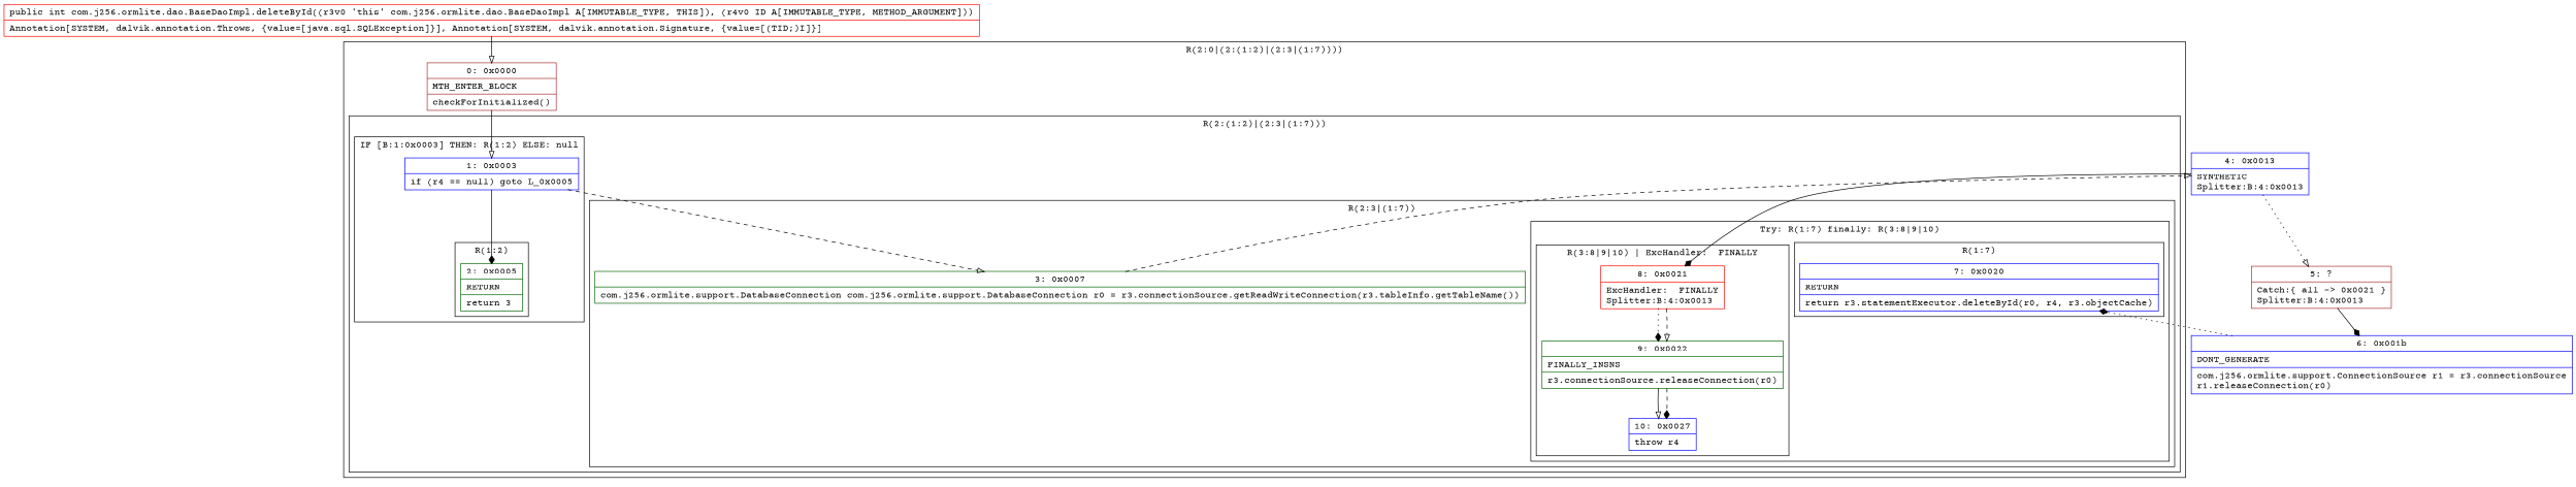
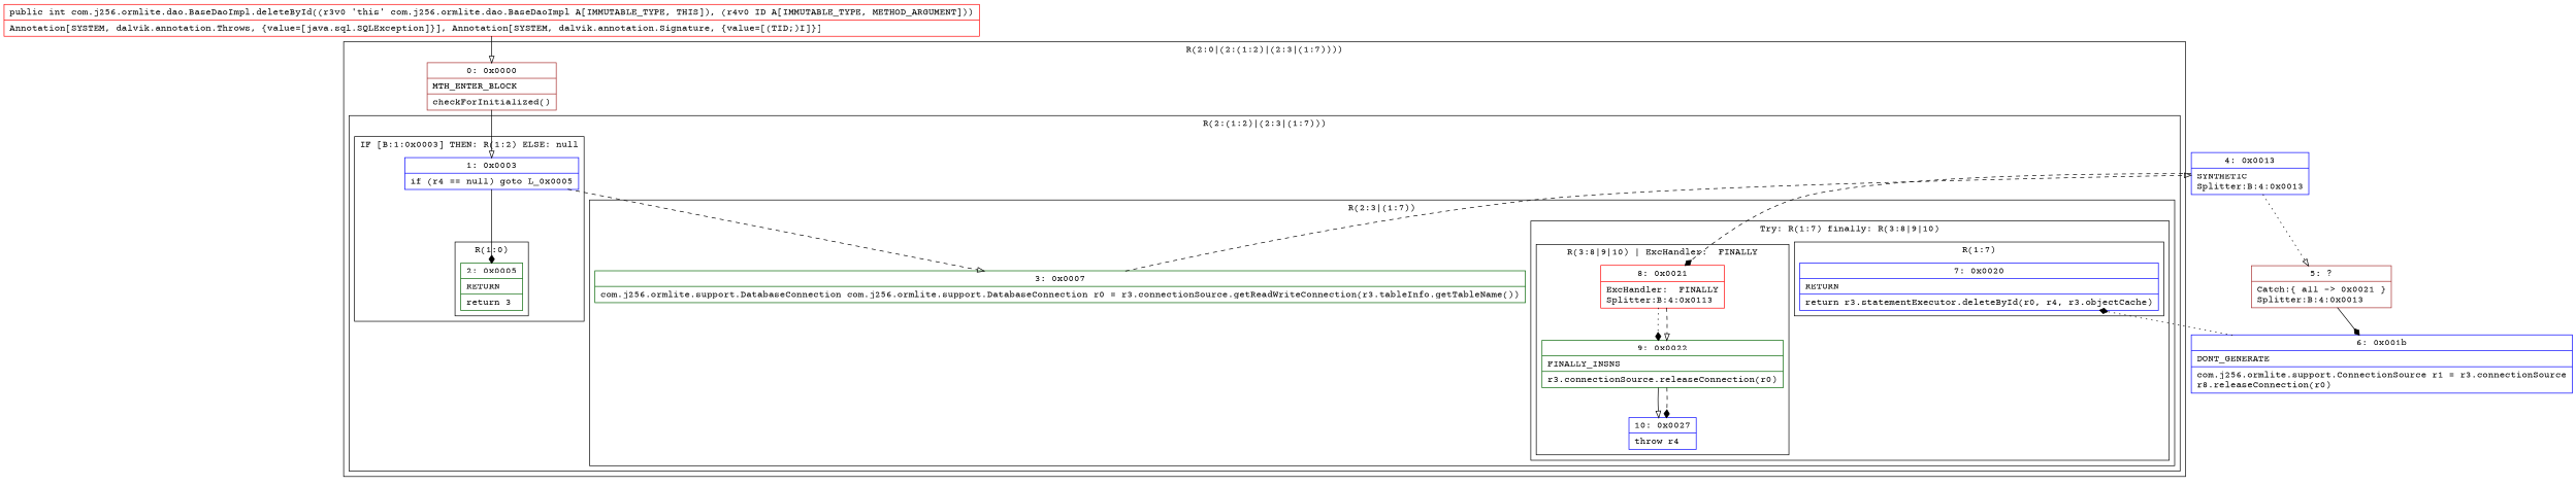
  digraph {
    fontname="Courier Prime"
    node [color=blue fontname="Courier Prime" shape=record]
    edge [arrowhead=onormal fontname="Courier Prime" style=solid]
    n1 [color=darkgreen label="{2\:\ 0x0005|RETURN\l|return 3\l}"]
    n2 [label="{1\:\ 0x0003|if (r4 == null) goto L_0x0005\l}"]
    n3 [label="{7\:\ 0x0020|RETURN\l|return r3.statementExecutor.deleteById(r0, r4, r3.objectCache)\l}"]
-   n4 [color=red label="{8\:\ 0x0021|ExcHandler:  FINALLY\lSplitter:B:4:0x0013\l}"]
+   n4 [color=red label="{8\:\ 0x0021|ExcHandler:  FINALLY\lSplitter:B:4:0x0113\l}"]
    n5 [color=darkgreen label="{9\:\ 0x0022|FINALLY_INSNS\l|r3.connectionSource.releaseConnection(r0)\l}"]
    n6 [label="{10\:\ 0x0027|throw r4\l}"]
    n7 [color=darkgreen label="{3\:\ 0x0007|com.j256.ormlite.support.DatabaseConnection com.j256.ormlite.support.DatabaseConnection r0 = r3.connectionSource.getReadWriteConnection(r3.tableInfo.getTableName())\l}"]
    n8 [color=brown label="{0\:\ 0x0000|MTH_ENTER_BLOCK\l|checkForInitialized()\l}"]
    n9 [label="{4\:\ 0x0013|SYNTHETIC\lSplitter:B:4:0x0013\l}"]
    n10 [color=brown label="{5\:\ ?|Catch:\{ all \-\> 0x0021 \}\lSplitter:B:4:0x0013\l}"]
-   n11 [label="{6\:\ 0x001b|DONT_GENERATE\l|com.j256.ormlite.support.ConnectionSource r1 = r3.connectionSource\lr1.releaseConnection(r0)\l}"]
+   n11 [label="{6\:\ 0x001b|DONT_GENERATE\l|com.j256.ormlite.support.ConnectionSource r1 = r3.connectionSource\lr8.releaseConnection(r0)\l}"]
    n12 [color=red label="{public int com.j256.ormlite.dao.BaseDaoImpl.deleteById((r3v0 'this' com.j256.ormlite.dao.BaseDaoImpl A[IMMUTABLE_TYPE, THIS]), (r4v0 ID A[IMMUTABLE_TYPE, METHOD_ARGUMENT]))  | Annotation[SYSTEM, dalvik.annotation.Throws, \{value=[java.sql.SQLException]\}], Annotation[SYSTEM, dalvik.annotation.Signature, \{value=[(TID;)I]\}]\l}"]
    subgraph cluster_1 {
      label="R(2:0|(2:(1:2)|(2:3|(1:7))))"
      n8
      subgraph cluster_2 {
        label="R(2:(1:2)|(2:3|(1:7)))"
        subgraph cluster_3 {
          label="IF [B:1:0x0003] THEN: R(1:2) ELSE: null"
          n2
          subgraph cluster_4 {
-           label="R(1:2)"
+           label="R(1:0)"
            n1
          }
        }
        subgraph cluster_5 {
          label="R(2:3|(1:7))"
          n7
          subgraph cluster_6 {
            label="Try: R(1:7) finally: R(3:8|9|10)"
            subgraph cluster_7 {
              label="R(1:7)"
              n3
            }
            subgraph cluster_8 {
              label="R(3:8|9|10) | ExcHandler:  FINALLY\l"
              n4
              n5
              n6
            }
          }
        }
      }
    }
    subgraph cluster_9 {
      label="R(3:8|9|10) | ExcHandler:  FINALLY\l"
    }
    n2 -> n1 [arrowhead=diamond]
    n2 -> n7 [style=dashed]
    n4 -> n5 [arrowhead=diamond style=dotted]
    n4 -> n5 [style=dashed]
    n5 -> n6
    n5 -> n6 [arrowhead=diamond style=dashed]
    n7 -> n9 [style=dashed]
    n8 -> n2
-   n9 -> n4 [arrowhead=diamond]
+   n9 -> n4 [arrowhead=diamond style=dashed]
    n9 -> n10 [style=dotted]
    n10 -> n11 [arrowhead=diamond]
    n11 -> n3 [arrowhead=diamond style=dotted]
    n12 -> n8
  }
